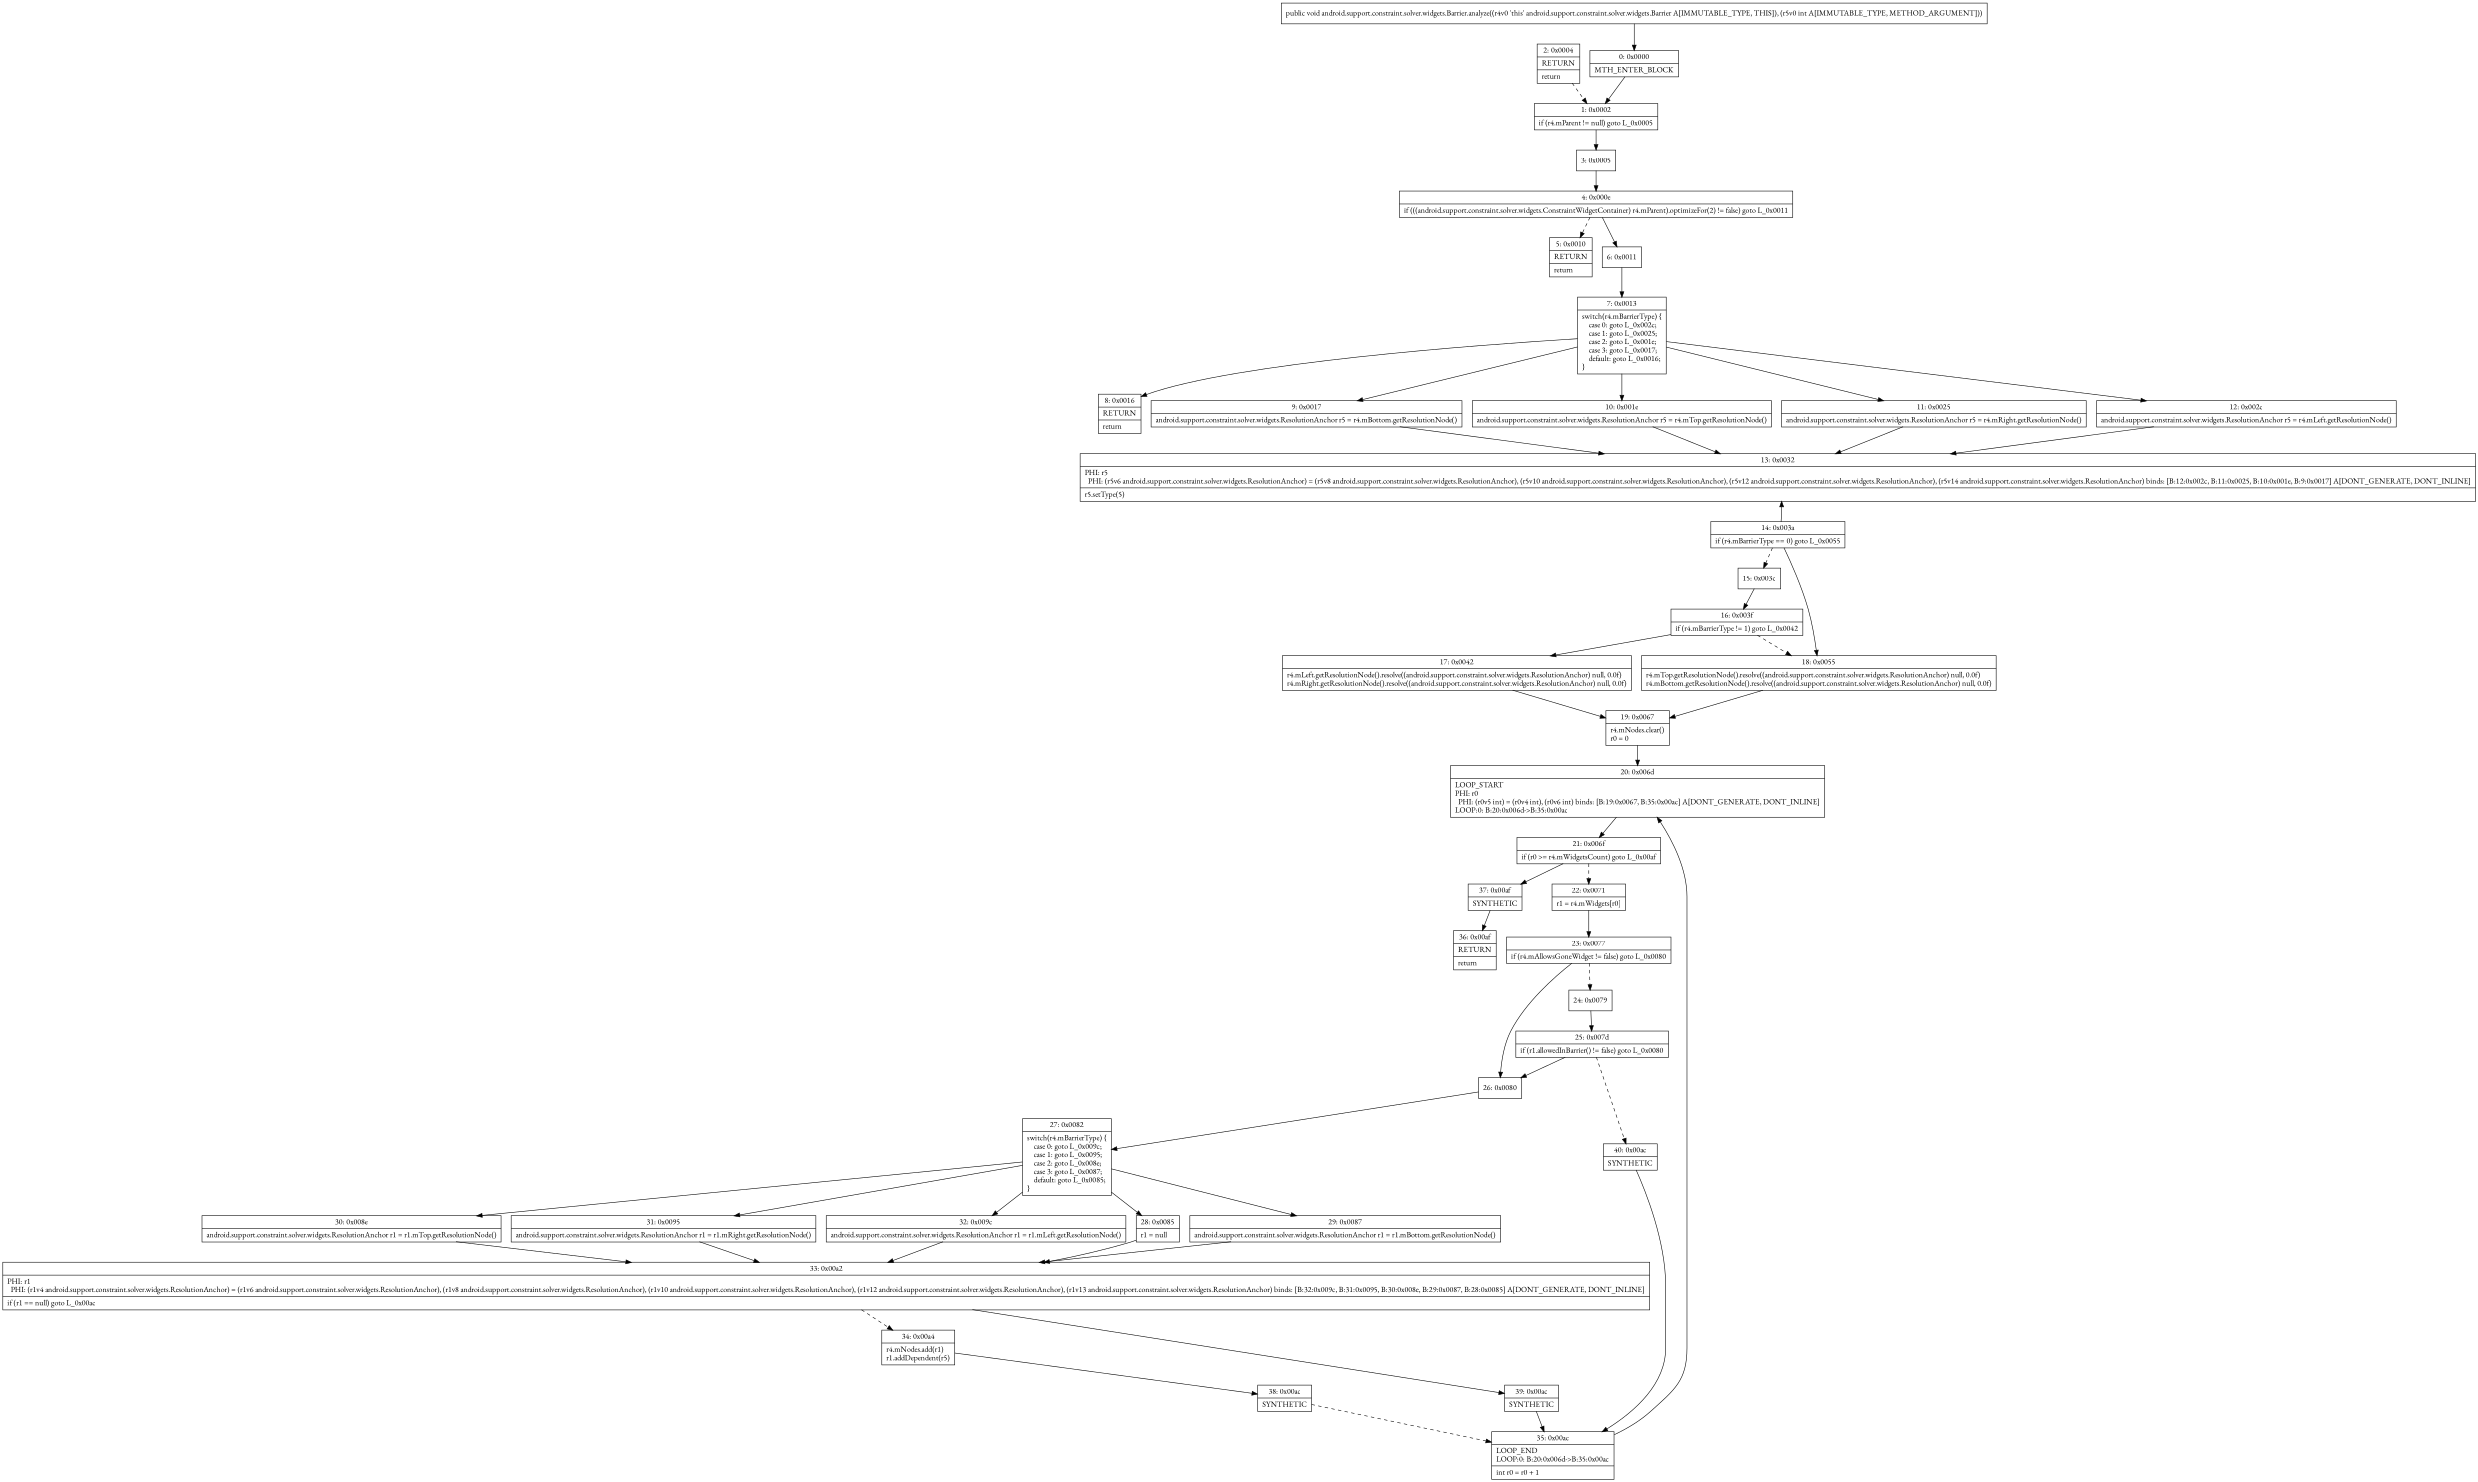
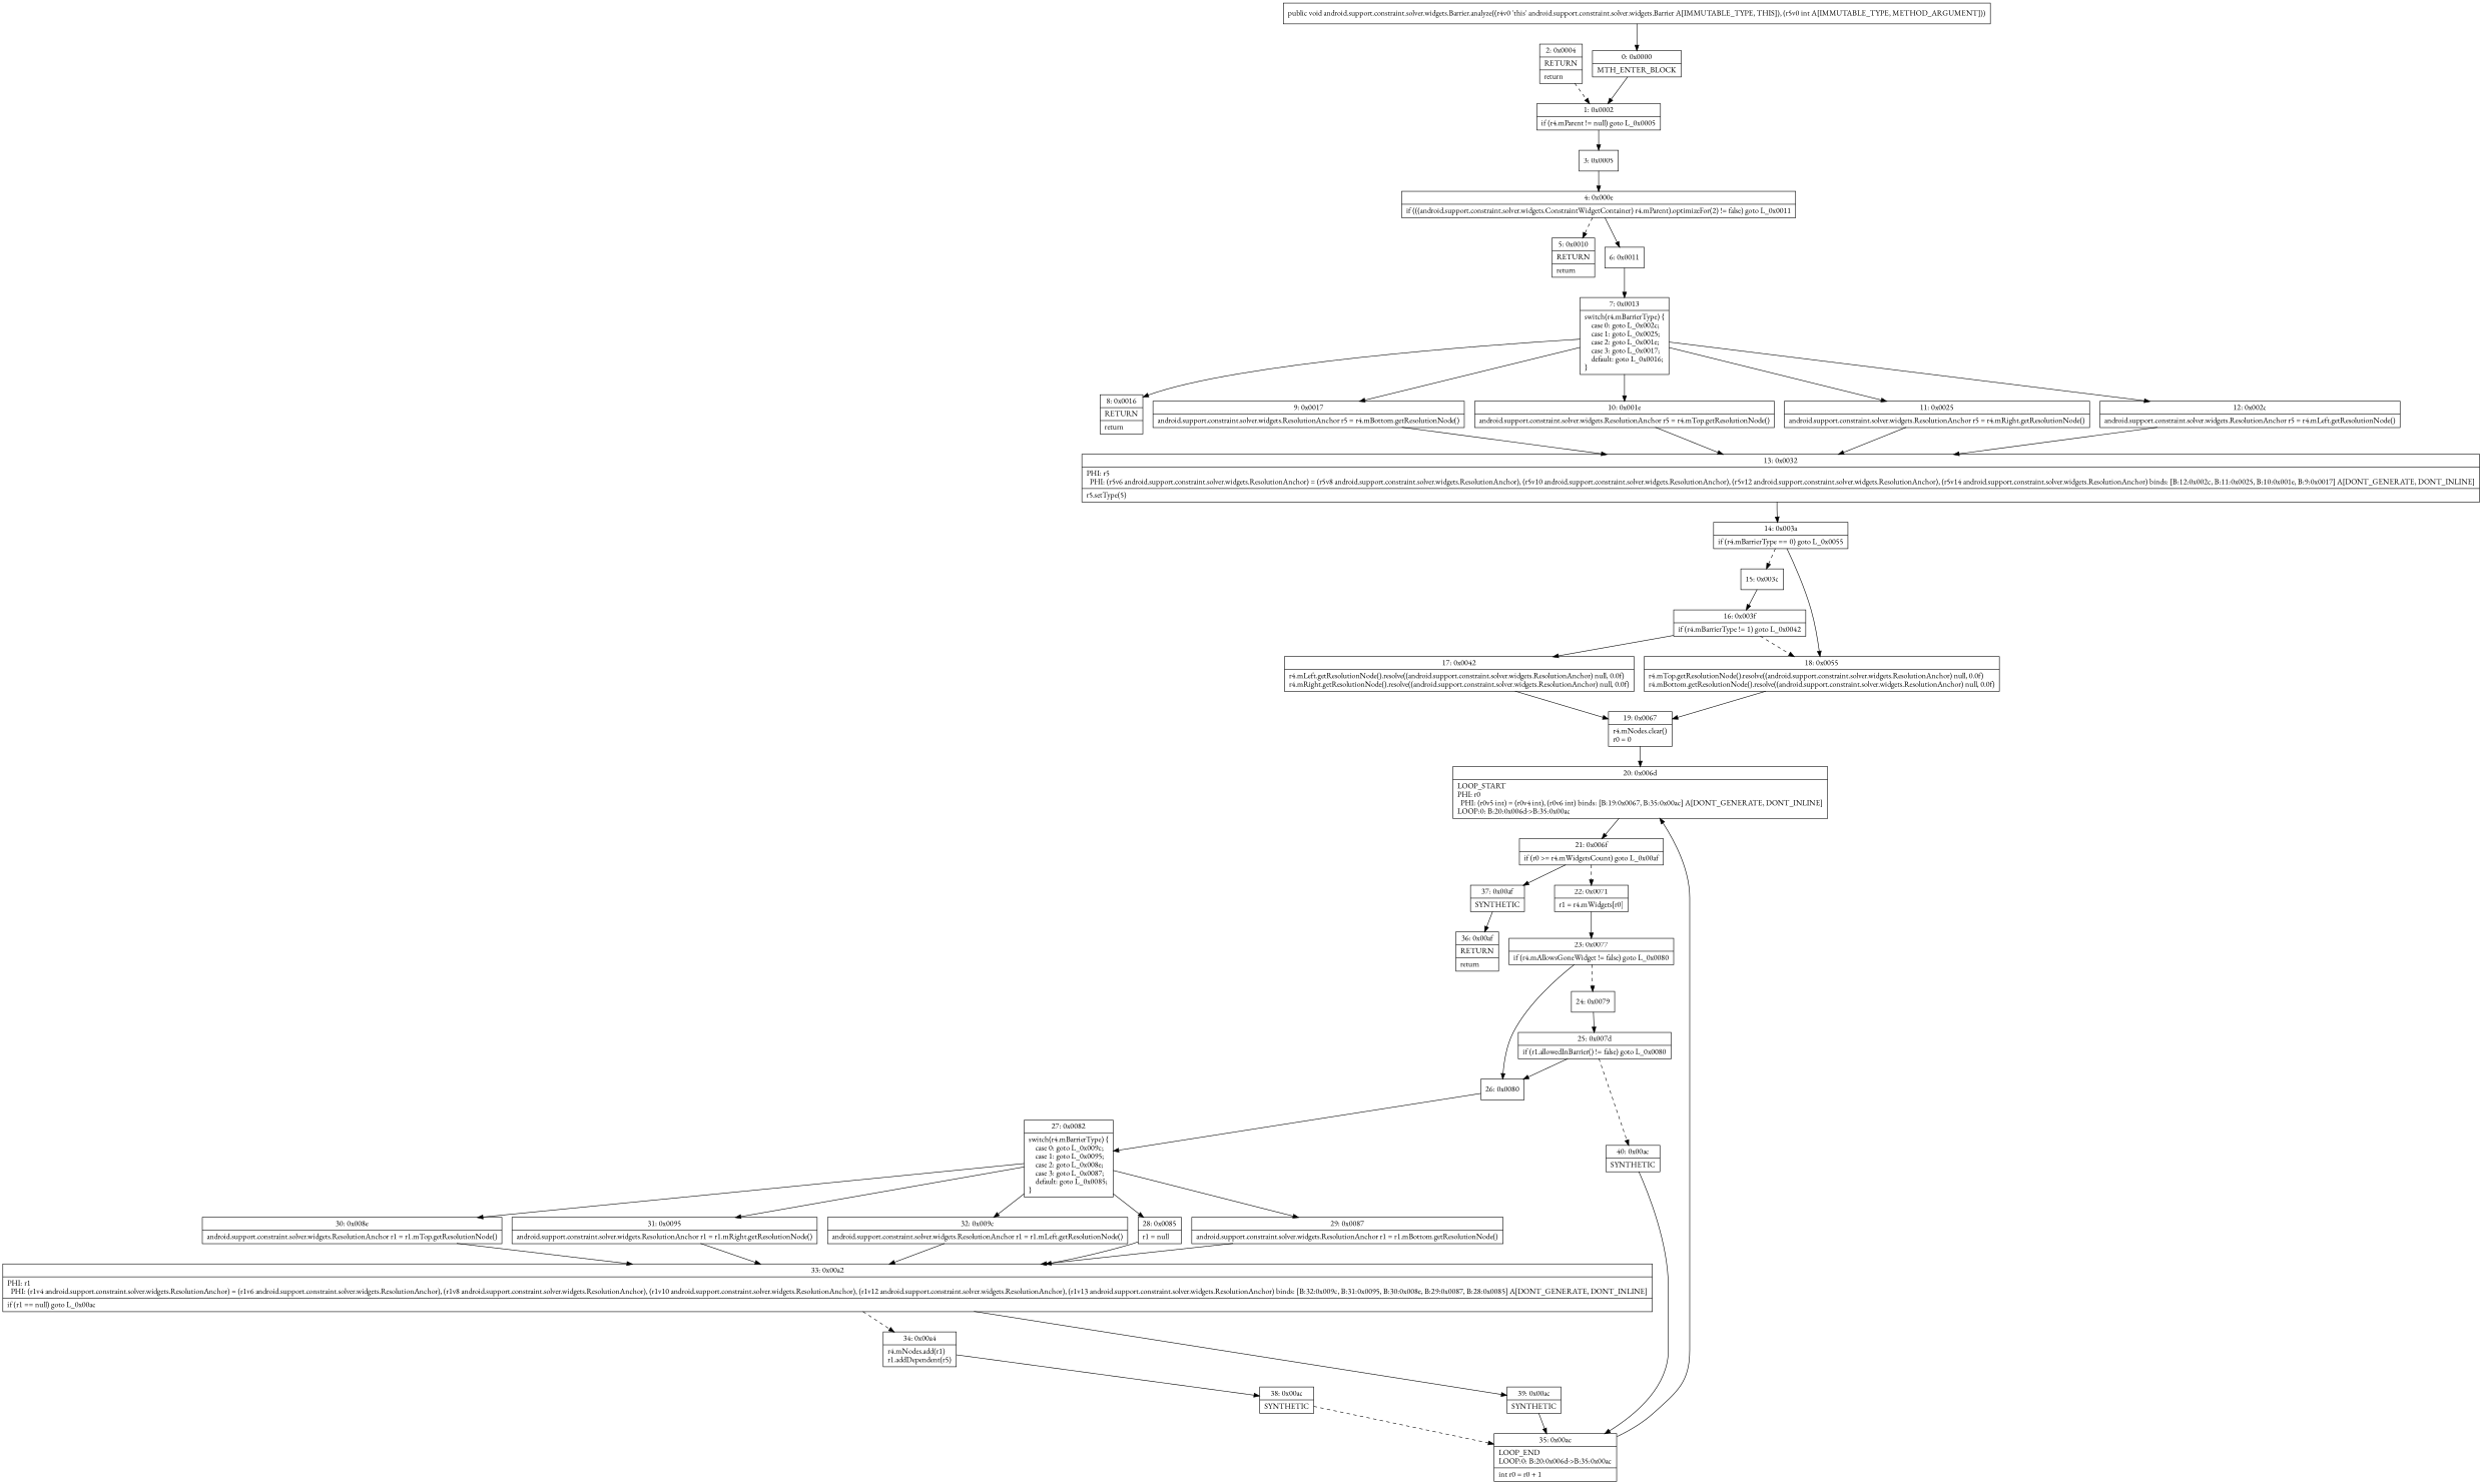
  digraph {
    fontname="EB Garamond"
    node [fontname="EB Garamond" shape=record]
    edge [fontname="EB Garamond"]
    n1 [label="{0\:\ 0x0000|MTH_ENTER_BLOCK\l}"]
    n2 [label="{1\:\ 0x0002|if (r4.mParent != null) goto L_0x0005\l}"]
    n3 [label="{3\:\ 0x0005}"]
    n4 [label="{2\:\ 0x0004|RETURN\l|return\l}"]
    n5 [label="{4\:\ 0x000e|if (((android.support.constraint.solver.widgets.ConstraintWidgetContainer) r4.mParent).optimizeFor(2) != false) goto L_0x0011\l}"]
    n6 [label="{5\:\ 0x0010|RETURN\l|return\l}"]
    n7 [label="{6\:\ 0x0011}"]
    n8 [label="{7\:\ 0x0013|switch(r4.mBarrierType) \{\l    case 0: goto L_0x002c;\l    case 1: goto L_0x0025;\l    case 2: goto L_0x001e;\l    case 3: goto L_0x0017;\l    default: goto L_0x0016;\l\}\l}"]
    n9 [label="{8\:\ 0x0016|RETURN\l|return\l}"]
    n10 [label="{9\:\ 0x0017|android.support.constraint.solver.widgets.ResolutionAnchor r5 = r4.mBottom.getResolutionNode()\l}"]
    n11 [label="{10\:\ 0x001e|android.support.constraint.solver.widgets.ResolutionAnchor r5 = r4.mTop.getResolutionNode()\l}"]
    n12 [label="{11\:\ 0x0025|android.support.constraint.solver.widgets.ResolutionAnchor r5 = r4.mRight.getResolutionNode()\l}"]
    n13 [label="{12\:\ 0x002c|android.support.constraint.solver.widgets.ResolutionAnchor r5 = r4.mLeft.getResolutionNode()\l}"]
    n14 [label="{13\:\ 0x0032|PHI: r5 \l  PHI: (r5v6 android.support.constraint.solver.widgets.ResolutionAnchor) = (r5v8 android.support.constraint.solver.widgets.ResolutionAnchor), (r5v10 android.support.constraint.solver.widgets.ResolutionAnchor), (r5v12 android.support.constraint.solver.widgets.ResolutionAnchor), (r5v14 android.support.constraint.solver.widgets.ResolutionAnchor) binds: [B:12:0x002c, B:11:0x0025, B:10:0x001e, B:9:0x0017] A[DONT_GENERATE, DONT_INLINE]\l|r5.setType(5)\l}"]
    n15 [label="{14\:\ 0x003a|if (r4.mBarrierType == 0) goto L_0x0055\l}"]
    n16 [label="{15\:\ 0x003c}"]
    n17 [label="{18\:\ 0x0055|r4.mTop.getResolutionNode().resolve((android.support.constraint.solver.widgets.ResolutionAnchor) null, 0.0f)\lr4.mBottom.getResolutionNode().resolve((android.support.constraint.solver.widgets.ResolutionAnchor) null, 0.0f)\l}"]
    n18 [label="{16\:\ 0x003f|if (r4.mBarrierType != 1) goto L_0x0042\l}"]
    n19 [label="{19\:\ 0x0067|r4.mNodes.clear()\lr0 = 0\l}"]
    n20 [label="{17\:\ 0x0042|r4.mLeft.getResolutionNode().resolve((android.support.constraint.solver.widgets.ResolutionAnchor) null, 0.0f)\lr4.mRight.getResolutionNode().resolve((android.support.constraint.solver.widgets.ResolutionAnchor) null, 0.0f)\l}"]
    n21 [label="{20\:\ 0x006d|LOOP_START\lPHI: r0 \l  PHI: (r0v5 int) = (r0v4 int), (r0v6 int) binds: [B:19:0x0067, B:35:0x00ac] A[DONT_GENERATE, DONT_INLINE]\lLOOP:0: B:20:0x006d\-\>B:35:0x00ac\l}"]
    n22 [label="{21\:\ 0x006f|if (r0 \>= r4.mWidgetsCount) goto L_0x00af\l}"]
    n23 [label="{22\:\ 0x0071|r1 = r4.mWidgets[r0]\l}"]
    n24 [label="{37\:\ 0x00af|SYNTHETIC\l}"]
    n25 [label="{23\:\ 0x0077|if (r4.mAllowsGoneWidget != false) goto L_0x0080\l}"]
    n26 [label="{36\:\ 0x00af|RETURN\l|return\l}"]
    n27 [label="{24\:\ 0x0079}"]
    n28 [label="{26\:\ 0x0080}"]
    n29 [label="{25\:\ 0x007d|if (r1.allowedInBarrier() != false) goto L_0x0080\l}"]
    n30 [label="{27\:\ 0x0082|switch(r4.mBarrierType) \{\l    case 0: goto L_0x009c;\l    case 1: goto L_0x0095;\l    case 2: goto L_0x008e;\l    case 3: goto L_0x0087;\l    default: goto L_0x0085;\l\}\l}"]
    n31 [label="{40\:\ 0x00ac|SYNTHETIC\l}"]
    n32 [label="{35\:\ 0x00ac|LOOP_END\lLOOP:0: B:20:0x006d\-\>B:35:0x00ac\l|int r0 = r0 + 1\l}"]
    n33 [label="{28\:\ 0x0085|r1 = null\l}"]
    n34 [label="{29\:\ 0x0087|android.support.constraint.solver.widgets.ResolutionAnchor r1 = r1.mBottom.getResolutionNode()\l}"]
    n35 [label="{30\:\ 0x008e|android.support.constraint.solver.widgets.ResolutionAnchor r1 = r1.mTop.getResolutionNode()\l}"]
    n36 [label="{31\:\ 0x0095|android.support.constraint.solver.widgets.ResolutionAnchor r1 = r1.mRight.getResolutionNode()\l}"]
    n37 [label="{32\:\ 0x009c|android.support.constraint.solver.widgets.ResolutionAnchor r1 = r1.mLeft.getResolutionNode()\l}"]
    n38 [label="{33\:\ 0x00a2|PHI: r1 \l  PHI: (r1v4 android.support.constraint.solver.widgets.ResolutionAnchor) = (r1v6 android.support.constraint.solver.widgets.ResolutionAnchor), (r1v8 android.support.constraint.solver.widgets.ResolutionAnchor), (r1v10 android.support.constraint.solver.widgets.ResolutionAnchor), (r1v12 android.support.constraint.solver.widgets.ResolutionAnchor), (r1v13 android.support.constraint.solver.widgets.ResolutionAnchor) binds: [B:32:0x009c, B:31:0x0095, B:30:0x008e, B:29:0x0087, B:28:0x0085] A[DONT_GENERATE, DONT_INLINE]\l|if (r1 == null) goto L_0x00ac\l}"]
    n39 [label="{34\:\ 0x00a4|r4.mNodes.add(r1)\lr1.addDependent(r5)\l}"]
    n40 [label="{39\:\ 0x00ac|SYNTHETIC\l}"]
    n41 [label="{38\:\ 0x00ac|SYNTHETIC\l}"]
    n42 [label="{public void android.support.constraint.solver.widgets.Barrier.analyze((r4v0 'this' android.support.constraint.solver.widgets.Barrier A[IMMUTABLE_TYPE, THIS]), (r5v0 int A[IMMUTABLE_TYPE, METHOD_ARGUMENT])) }"]
    n1 -> n2
    n2 -> n3
    n3 -> n5
    n4 -> n2 [style=dashed]
    n5 -> n6 [style=dashed]
    n5 -> n7
    n7 -> n8
    n8 -> n9
    n8 -> n10
    n8 -> n11
    n8 -> n12
    n8 -> n13
    n10 -> n14
    n11 -> n14
    n12 -> n14
    n13 -> n14
-   n15 -> n14
+   n14 -> n15
    n15 -> n16 [style=dashed]
    n15 -> n17
    n16 -> n18
    n17 -> n19
    n18 -> n17 [style=dashed]
    n18 -> n20
    n19 -> n21
    n20 -> n19
    n21 -> n22
    n22 -> n23 [style=dashed]
    n22 -> n24
    n23 -> n25
    n24 -> n26
    n25 -> n27 [style=dashed]
    n25 -> n28
    n27 -> n29
    n28 -> n30
    n29 -> n28
    n29 -> n31 [style=dashed]
    n30 -> n33
    n30 -> n34
    n30 -> n35
    n30 -> n36
    n30 -> n37
    n31 -> n32
    n32 -> n21
    n33 -> n38
    n34 -> n38
    n35 -> n38
    n36 -> n38
    n37 -> n38
    n38 -> n39 [style=dashed]
    n38 -> n40
    n39 -> n41
    n40 -> n32
    n41 -> n32 [style=dashed]
    n42 -> n1
  }
